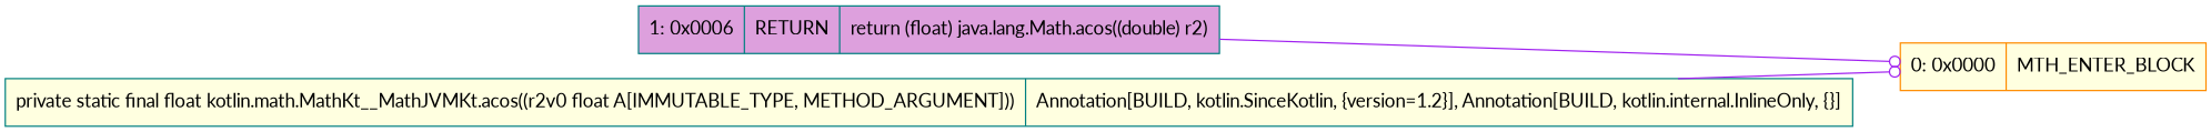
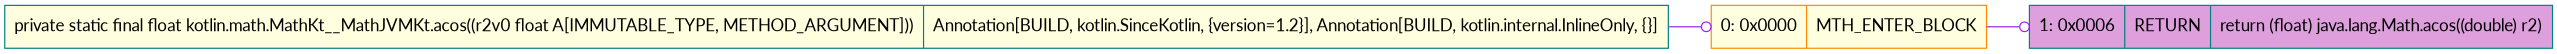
  digraph {
    rankdir=LR
    fontname=Lato
    node [shape=record style=filled fillcolor=lightyellow color=teal fontname=Lato]
    edge [color=purple arrowhead=odot fontname=Lato]
    n1 [label="{0\:\ 0x0000|MTH_ENTER_BLOCK\l}" color=darkorange]
    n2 [label="{1\:\ 0x0006|RETURN\l|return (float) java.lang.Math.acos((double) r2)\l}" fillcolor=plum]
    n3 [label="{private static final float kotlin.math.MathKt__MathJVMKt.acos((r2v0 float A[IMMUTABLE_TYPE, METHOD_ARGUMENT]))  | Annotation[BUILD, kotlin.SinceKotlin, \{version=1.2\}], Annotation[BUILD, kotlin.internal.InlineOnly, \{\}]\l}"]
-   n2 -> n1
+   n1 -> n2
    n3 -> n1
  }
